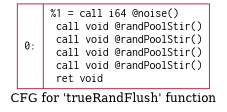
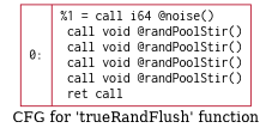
  digraph {
    label="CFG for 'trueRandFlush' function"
    rankdir=LR
-   n1 [color="#b70d28ff" fillcolor=white fontname=Courier label="{0:\l|  %1 = call i64 @noise()\l  call void @randPoolStir()\l  call void @randPoolStir()\l  call void @randPoolStir()\l  call void @randPoolStir()\l  ret void\l}" shape=record style=filled]
+   n1 [color="#b70d28ff" fillcolor=white fontname=Courier label="{0:\l|  %1 = call i64 @noise()\l  call void @randPoolStir()\l  call void @randPoolStir()\l  call void @randPoolStir()\l  call void @randPoolStir()\l  ret call\l}" shape=record style=filled]
  }
